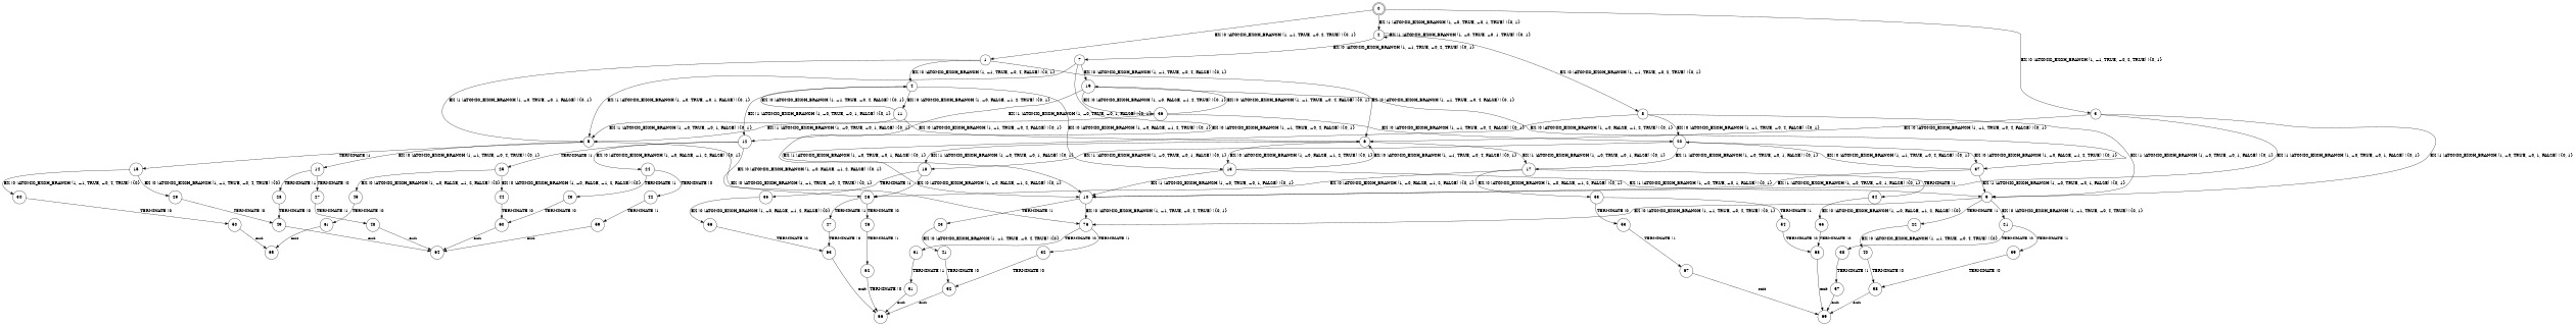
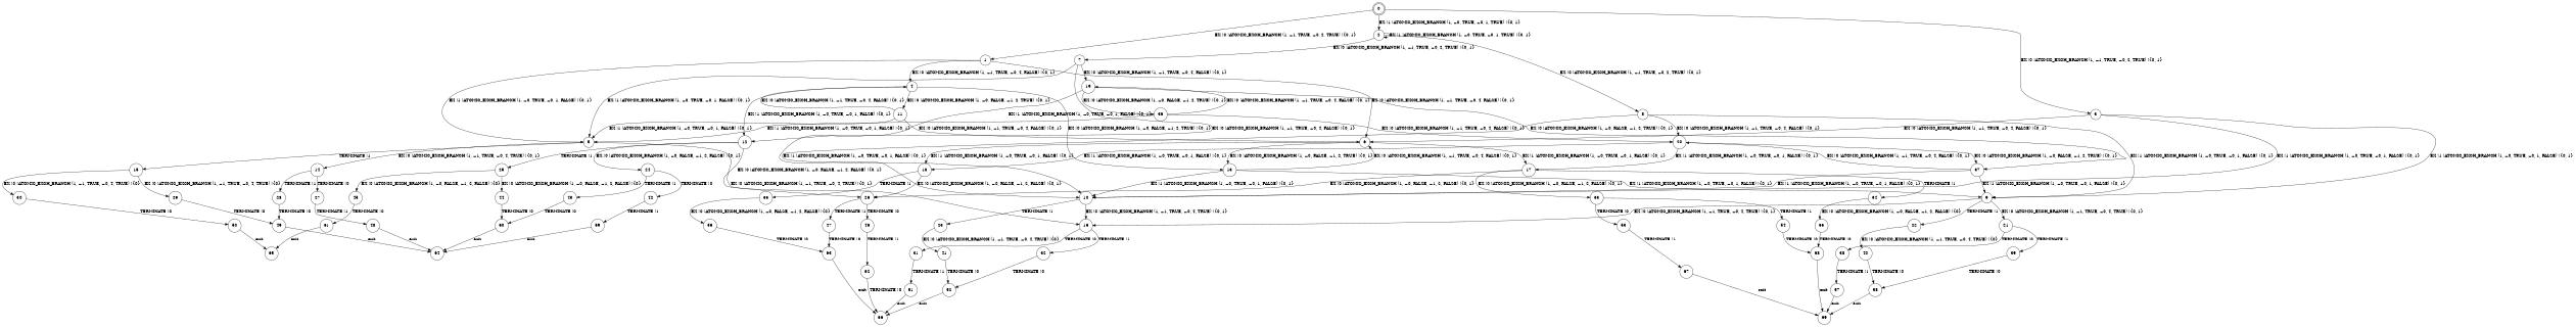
  digraph {
    node [shape=circle]
    0 [peripheries=2]
    1
    2
    3
    4
    5
    6
    7
    8
    9
    10
    11
    12
    13
    14
    15
-   16 [label=76]
+   16
    17
    18
    19
    20
    21
    22
    23
    24
    25
    26
    27
    28
    29
    30
    31
    32
    33
    34
    35
    36
    37
    38
    39
    40
    41
    42
    43
    44
    45
    46
    47
    48
    49
    50
    51
    52
    53
    54
    55
    56
    57
    58
    59
    60
    61
    62
    63
    64
    65
    66
    67
    68
    69
    0 -> 1 [label="EX !0 !ATOMIC_EXCH_BRANCH (1, +1, TRUE, +0, 2, TRUE) !{0, 1}"]
    0 -> 2 [label="EX !1 !ATOMIC_EXCH_BRANCH (1, +0, TRUE, +0, 1, TRUE) !{0, 1}"]
    0 -> 3 [label="EX !0 !ATOMIC_EXCH_BRANCH (1, +1, TRUE, +0, 2, TRUE) !{0, 1}"]
    1 -> 4 [label="EX !0 !ATOMIC_EXCH_BRANCH (1, +1, TRUE, +0, 4, FALSE) !{0, 1}"]
    1 -> 5 [label="EX !1 !ATOMIC_EXCH_BRANCH (1, +0, TRUE, +0, 1, FALSE) !{0, 1}"]
    1 -> 6 [label="EX !0 !ATOMIC_EXCH_BRANCH (1, +1, TRUE, +0, 4, FALSE) !{0, 1}"]
    2 -> 2 [label="EX !1 !ATOMIC_EXCH_BRANCH (1, +0, TRUE, +0, 1, TRUE) !{0, 1}"]
    2 -> 7 [label="EX !0 !ATOMIC_EXCH_BRANCH (1, +1, TRUE, +0, 2, TRUE) !{0, 1}"]
    2 -> 8 [label="EX !0 !ATOMIC_EXCH_BRANCH (1, +1, TRUE, +0, 2, TRUE) !{0, 1}"]
    3 -> 6 [label="EX !0 !ATOMIC_EXCH_BRANCH (1, +1, TRUE, +0, 4, FALSE) !{0, 1}"]
    3 -> 9 [label="EX !1 !ATOMIC_EXCH_BRANCH (1, +0, TRUE, +0, 1, FALSE) !{0, 1}"]
    3 -> 10 [label="EX !1 !ATOMIC_EXCH_BRANCH (1, +0, TRUE, +0, 1, FALSE) !{0, 1}"]
    4 -> 11 [label="EX !0 !ATOMIC_EXCH_BRANCH (1, +0, FALSE, +1, 2, TRUE) !{0, 1}"]
    4 -> 12 [label="EX !1 !ATOMIC_EXCH_BRANCH (1, +0, TRUE, +0, 1, FALSE) !{0, 1}"]
    4 -> 13 [label="EX !0 !ATOMIC_EXCH_BRANCH (1, +0, FALSE, +1, 2, TRUE) !{0, 1}"]
    5 -> 14 [label="EX !0 !ATOMIC_EXCH_BRANCH (1, +1, TRUE, +0, 4, TRUE) !{0, 1}"]
    5 -> 15 [label="TERMINATE !1"]
    5 -> 16 [label="EX !0 !ATOMIC_EXCH_BRANCH (1, +1, TRUE, +0, 4, TRUE) !{0, 1}"]
    6 -> 13 [label="EX !0 !ATOMIC_EXCH_BRANCH (1, +0, FALSE, +1, 2, TRUE) !{0, 1}"]
    6 -> 17 [label="EX !1 !ATOMIC_EXCH_BRANCH (1, +0, TRUE, +0, 1, FALSE) !{0, 1}"]
    6 -> 18 [label="EX !1 !ATOMIC_EXCH_BRANCH (1, +0, TRUE, +0, 1, FALSE) !{0, 1}"]
    7 -> 5 [label="EX !1 !ATOMIC_EXCH_BRANCH (1, +0, TRUE, +0, 1, FALSE) !{0, 1}"]
    7 -> 10 [label="EX !0 !ATOMIC_EXCH_BRANCH (1, +1, TRUE, +0, 4, FALSE) !{0, 1}"]
    7 -> 19 [label="EX !0 !ATOMIC_EXCH_BRANCH (1, +1, TRUE, +0, 4, FALSE) !{0, 1}"]
    8 -> 9 [label="EX !1 !ATOMIC_EXCH_BRANCH (1, +0, TRUE, +0, 1, FALSE) !{0, 1}"]
    8 -> 10 [label="EX !1 !ATOMIC_EXCH_BRANCH (1, +0, TRUE, +0, 1, FALSE) !{0, 1}"]
    8 -> 20 [label="EX !0 !ATOMIC_EXCH_BRANCH (1, +1, TRUE, +0, 4, FALSE) !{0, 1}"]
    9 -> 16 [label="EX !0 !ATOMIC_EXCH_BRANCH (1, +1, TRUE, +0, 4, TRUE) !{0, 1}"]
    9 -> 21 [label="EX !0 !ATOMIC_EXCH_BRANCH (1, +1, TRUE, +0, 4, TRUE) !{0, 1}"]
    9 -> 22 [label="TERMINATE !1"]
    10 -> 16 [label="EX !0 !ATOMIC_EXCH_BRANCH (1, +1, TRUE, +0, 4, TRUE) !{0, 1}"]
    10 -> 23 [label="TERMINATE !1"]
    11 -> 4 [label="EX !0 !ATOMIC_EXCH_BRANCH (1, +1, TRUE, +0, 4, FALSE) !{0, 1}"]
    11 -> 5 [label="EX !1 !ATOMIC_EXCH_BRANCH (1, +0, TRUE, +0, 1, FALSE) !{0, 1}"]
    11 -> 6 [label="EX !0 !ATOMIC_EXCH_BRANCH (1, +1, TRUE, +0, 4, FALSE) !{0, 1}"]
    12 -> 24 [label="EX !0 !ATOMIC_EXCH_BRANCH (1, +0, FALSE, +1, 2, FALSE) !{0, 1}"]
    12 -> 25 [label="TERMINATE !1"]
    12 -> 26 [label="EX !0 !ATOMIC_EXCH_BRANCH (1, +0, FALSE, +1, 2, FALSE) !{0, 1}"]
    13 -> 6 [label="EX !0 !ATOMIC_EXCH_BRANCH (1, +1, TRUE, +0, 4, FALSE) !{0, 1}"]
    13 -> 9 [label="EX !1 !ATOMIC_EXCH_BRANCH (1, +0, TRUE, +0, 1, FALSE) !{0, 1}"]
    13 -> 10 [label="EX !1 !ATOMIC_EXCH_BRANCH (1, +0, TRUE, +0, 1, FALSE) !{0, 1}"]
    14 -> 27 [label="TERMINATE !0"]
    14 -> 28 [label="TERMINATE !1"]
    15 -> 29 [label="EX !0 !ATOMIC_EXCH_BRANCH (1, +1, TRUE, +0, 4, TRUE) !{0}"]
    15 -> 30 [label="EX !0 !ATOMIC_EXCH_BRANCH (1, +1, TRUE, +0, 4, TRUE) !{0}"]
    16 -> 31 [label="TERMINATE !0"]
    16 -> 32 [label="TERMINATE !1"]
    17 -> 26 [label="EX !0 !ATOMIC_EXCH_BRANCH (1, +0, FALSE, +1, 2, FALSE) !{0, 1}"]
    17 -> 33 [label="EX !0 !ATOMIC_EXCH_BRANCH (1, +0, FALSE, +1, 2, FALSE) !{0, 1}"]
    17 -> 34 [label="TERMINATE !1"]
    18 -> 26 [label="EX !0 !ATOMIC_EXCH_BRANCH (1, +0, FALSE, +1, 2, FALSE) !{0, 1}"]
    18 -> 35 [label="TERMINATE !1"]
    19 -> 12 [label="EX !1 !ATOMIC_EXCH_BRANCH (1, +0, TRUE, +0, 1, FALSE) !{0, 1}"]
    19 -> 36 [label="EX !0 !ATOMIC_EXCH_BRANCH (1, +0, FALSE, +1, 2, TRUE) !{0, 1}"]
    19 -> 37 [label="EX !0 !ATOMIC_EXCH_BRANCH (1, +0, FALSE, +1, 2, TRUE) !{0, 1}"]
    20 -> 17 [label="EX !1 !ATOMIC_EXCH_BRANCH (1, +0, TRUE, +0, 1, FALSE) !{0, 1}"]
    20 -> 18 [label="EX !1 !ATOMIC_EXCH_BRANCH (1, +0, TRUE, +0, 1, FALSE) !{0, 1}"]
    20 -> 37 [label="EX !0 !ATOMIC_EXCH_BRANCH (1, +0, FALSE, +1, 2, TRUE) !{0, 1}"]
    21 -> 38 [label="TERMINATE !0"]
    21 -> 39 [label="TERMINATE !1"]
    22 -> 40 [label="EX !0 !ATOMIC_EXCH_BRANCH (1, +1, TRUE, +0, 4, TRUE) !{0}"]
    23 -> 41 [label="EX !0 !ATOMIC_EXCH_BRANCH (1, +1, TRUE, +0, 4, TRUE) !{0}"]
    24 -> 42 [label="TERMINATE !0"]
    24 -> 43 [label="TERMINATE !1"]
    25 -> 44 [label="EX !0 !ATOMIC_EXCH_BRANCH (1, +0, FALSE, +1, 2, FALSE) !{0}"]
    25 -> 45 [label="EX !0 !ATOMIC_EXCH_BRANCH (1, +0, FALSE, +1, 2, FALSE) !{0}"]
    26 -> 46 [label="TERMINATE !0"]
    26 -> 47 [label="TERMINATE !1"]
    27 -> 48 [label="TERMINATE !1"]
    28 -> 49 [label="TERMINATE !0"]
    29 -> 49 [label="TERMINATE !0"]
    30 -> 50 [label="TERMINATE !0"]
    31 -> 51 [label="TERMINATE !1"]
    32 -> 52 [label="TERMINATE !0"]
    33 -> 53 [label="TERMINATE !0"]
    33 -> 54 [label="TERMINATE !1"]
    34 -> 55 [label="EX !0 !ATOMIC_EXCH_BRANCH (1, +0, FALSE, +1, 2, FALSE) !{0}"]
    35 -> 56 [label="EX !0 !ATOMIC_EXCH_BRANCH (1, +0, FALSE, +1, 2, FALSE) !{0}"]
    36 -> 5 [label="EX !1 !ATOMIC_EXCH_BRANCH (1, +0, TRUE, +0, 1, FALSE) !{0, 1}"]
    36 -> 19 [label="EX !0 !ATOMIC_EXCH_BRANCH (1, +1, TRUE, +0, 4, FALSE) !{0, 1}"]
    36 -> 20 [label="EX !0 !ATOMIC_EXCH_BRANCH (1, +1, TRUE, +0, 4, FALSE) !{0, 1}"]
    37 -> 9 [label="EX !1 !ATOMIC_EXCH_BRANCH (1, +0, TRUE, +0, 1, FALSE) !{0, 1}"]
    37 -> 10 [label="EX !1 !ATOMIC_EXCH_BRANCH (1, +0, TRUE, +0, 1, FALSE) !{0, 1}"]
    37 -> 20 [label="EX !0 !ATOMIC_EXCH_BRANCH (1, +1, TRUE, +0, 4, FALSE) !{0, 1}"]
    38 -> 57 [label="TERMINATE !1"]
    39 -> 58 [label="TERMINATE !0"]
    40 -> 58 [label="TERMINATE !0"]
    41 -> 52 [label="TERMINATE !0"]
    42 -> 59 [label="TERMINATE !1"]
    43 -> 60 [label="TERMINATE !0"]
    44 -> 60 [label="TERMINATE !0"]
    45 -> 61 [label="TERMINATE !0"]
    46 -> 62 [label="TERMINATE !1"]
    47 -> 63 [label="TERMINATE !0"]
    48 -> 64 [label=exit]
    49 -> 64 [label=exit]
    50 -> 65 [label=exit]
    51 -> 66 [label=exit]
    52 -> 66 [label=exit]
    53 -> 67 [label="TERMINATE !1"]
    54 -> 68 [label="TERMINATE !0"]
    55 -> 68 [label="TERMINATE !0"]
    56 -> 63 [label="TERMINATE !0"]
    57 -> 69 [label=exit]
    58 -> 69 [label=exit]
    59 -> 64 [label=exit]
    60 -> 64 [label=exit]
    61 -> 65 [label=exit]
    62 -> 66 [label="TERMINATE !0"]
    63 -> 66 [label=exit]
    67 -> 69 [label=exit]
    68 -> 69 [label=exit]
  }
